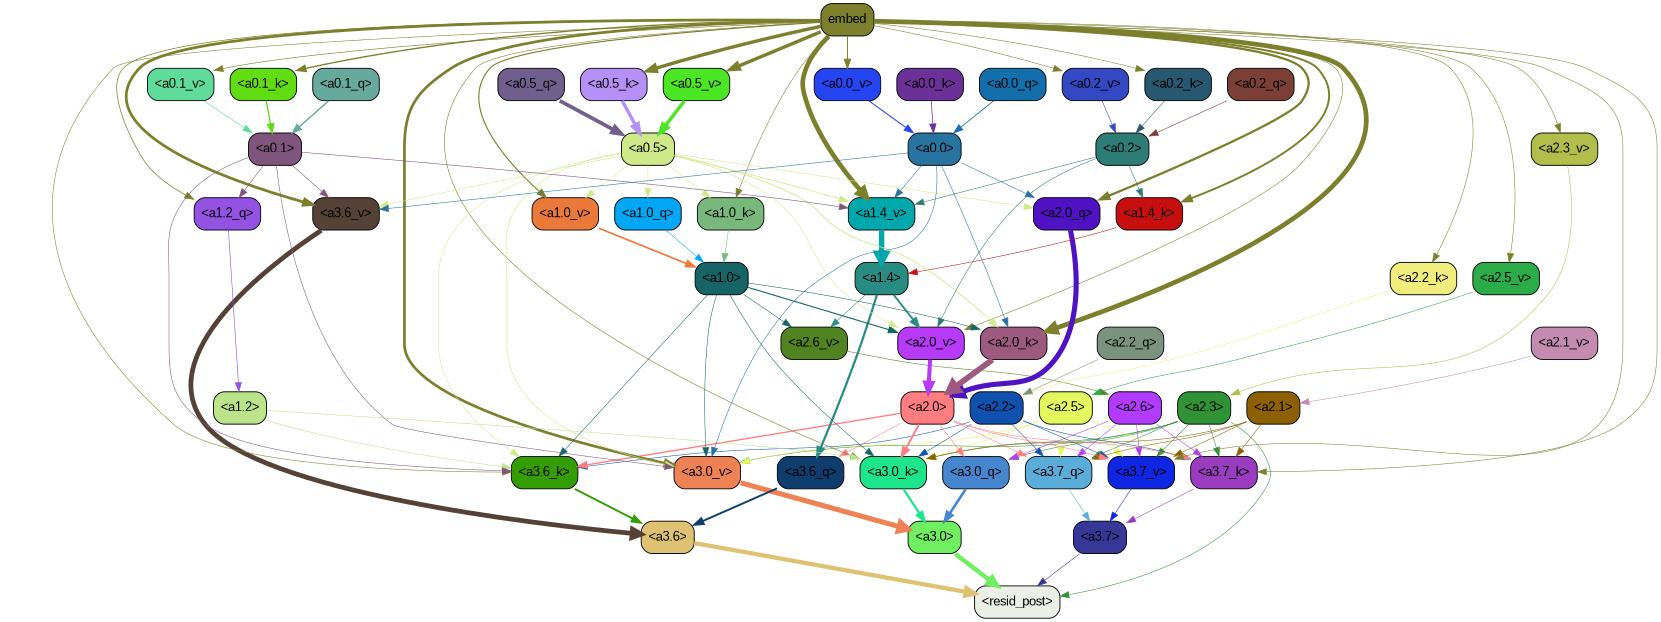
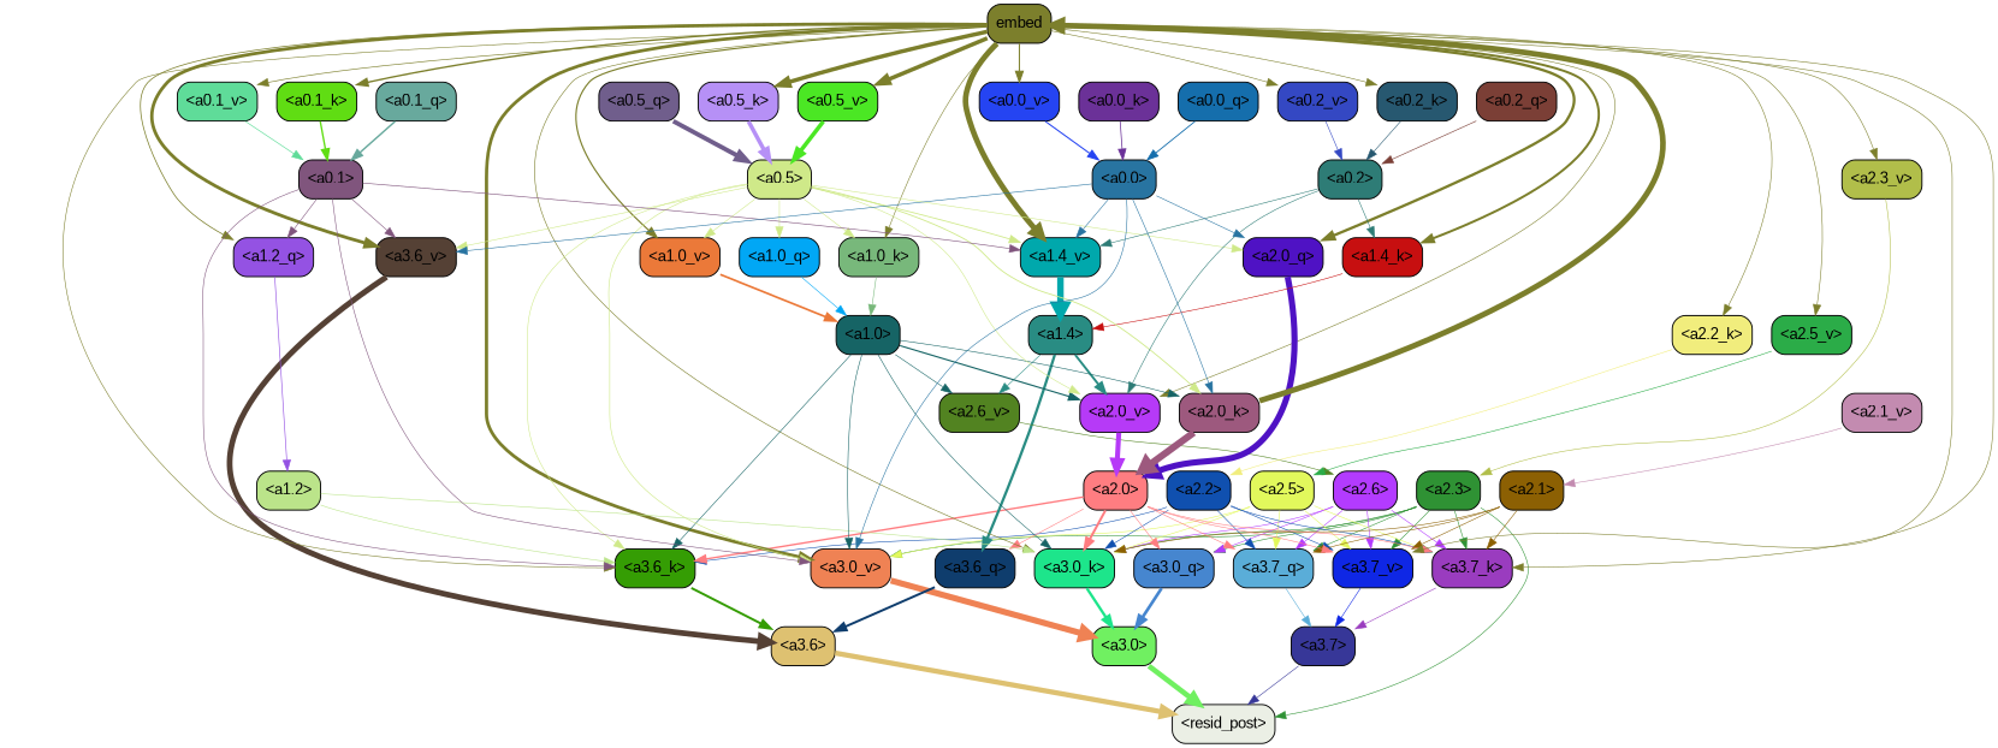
  strict digraph {
    fontname="Liberation Sans"
    splines=true
    node [color=black fontname="Liberation Sans" shape=box style="filled, rounded"]
    edge [color="#7c7f2c" fontname="Liberation Sans" penwidth=0.6]
    "<a3.7>" [fillcolor="#373798"]
    "<resid_post>" [fillcolor="#ebefe5"]
    "<a3.6>" [fillcolor="#dec171"]
    "<a3.0>" [fillcolor="#70f061"]
    "<a2.3>" [fillcolor="#2f9234"]
    "<a3.7_q>" [fillcolor="#5aadd8"]
    "<a3.0_q>" [fillcolor="#4686cf"]
    "<a3.7_k>" [fillcolor="#9a3cbf"]
    "<a3.0_k>" [fillcolor="#1de58b"]
    "<a3.7_v>" [fillcolor="#0f27e5"]
    "<a3.0_v>" [fillcolor="#ef8254"]
    "<a3.6_q>" [fillcolor="#0f3d6d"]
    "<a3.6_k>" [fillcolor="#359d04"]
    "<a3.6_v>" [fillcolor="#554135"]
    "<a2.6>" [fillcolor="#b33bff"]
    "<a2.5>" [fillcolor="#e2f85c"]
    "<a2.2>" [fillcolor="#1050af"]
    "<a2.1>" [fillcolor="#8c6003"]
    "<a2.0>" [fillcolor="#ff7d81"]
    "<a1.4>" [fillcolor="#298c83"]
    "<a2.6_v>" [fillcolor="#528321"]
    "<a2.0_v>" [fillcolor="#b63af7"]
    embed [fillcolor="#7c7f2c"]
    "<a2.0_q>" [fillcolor="#4f12c4"]
    "<a2.2_k>" [fillcolor="#f1ed7d"]
    "<a2.0_k>" [fillcolor="#9d597e"]
    "<a2.5_v>" [fillcolor="#2bac48"]
    "<a2.3_v>" [fillcolor="#b1be4a"]
    "<a1.2_q>" [fillcolor="#9452e3"]
    "<a1.4_k>" [fillcolor="#c70f10"]
    "<a1.0_k>" [fillcolor="#78b87b"]
    "<a1.4_v>" [fillcolor="#00a8ac"]
    "<a1.0_v>" [fillcolor="#eb7939"]
    "<a0.5_k>" [fillcolor="#b690f6"]
    "<a0.2_k>" [fillcolor="#275870"]
    "<a0.1_k>" [fillcolor="#60dd13"]
    "<a0.5_v>" [fillcolor="#4be724"]
    "<a0.2_v>" [fillcolor="#3448c3"]
    "<a0.1_v>" [fillcolor="#5fdc99"]
    "<a0.0_v>" [fillcolor="#2544f2"]
    "<a1.2>" [fillcolor="#bbe48a"]
    "<a1.0>" [fillcolor="#166465"]
    "<a0.5>" [fillcolor="#cfe989"]
    "<a0.2>" [fillcolor="#2e7c76"]
    "<a0.1>" [fillcolor="#80557d"]
    "<a0.0>" [fillcolor="#2874a1"]
    "<a1.0_q>" [fillcolor="#01a7f5"]
-   "<a2.2_q>" [fillcolor="#7a927e"]
    "<a2.1_v>" [fillcolor="#c38bb0"]
    "<a0.5_q>" [fillcolor="#705e8c"]
    "<a0.2_q>" [fillcolor="#7b3f36"]
    "<a0.1_q>" [fillcolor="#68a99d"]
    "<a0.0_q>" [fillcolor="#156eac"]
    "<a0.0_k>" [fillcolor="#6b3198"]
    "<a3.7>" -> "<resid_post>" [color="#373798"]
    "<a3.6>" -> "<resid_post>" [color="#dec171" penwidth=4.7534414529800415]
    "<a3.0>" -> "<resid_post>" [color="#70f061" penwidth=4.898576855659485]
    "<a2.3>" -> "<resid_post>" [color="#2f9234"]
    "<a2.3>" -> "<a3.7_q>" [color="#2f9234"]
    "<a2.3>" -> "<a3.0_q>" [color="#2f9234"]
    "<a2.3>" -> "<a3.7_k>" [color="#2f9234"]
    "<a2.3>" -> "<a3.0_k>" [color="#2f9234"]
    "<a2.3>" -> "<a3.7_v>" [color="#2f9234"]
    "<a2.3>" -> "<a3.0_v>" [color="#2f9234"]
    "<a3.7_q>" -> "<a3.7>" [color="#5aadd8"]
    "<a3.0_q>" -> "<a3.0>" [color="#4686cf" penwidth=2.870753765106201]
    "<a3.7_k>" -> "<a3.7>" [color="#9a3cbf"]
    "<a3.0_k>" -> "<a3.0>" [color="#1de58b" penwidth=2.520303964614868]
    "<a3.7_v>" -> "<a3.7>" [color="#0f27e5"]
    "<a3.0_v>" -> "<a3.0>" [color="#ef8254" penwidth=5.680712580680847]
    "<a3.6_q>" -> "<a3.6>" [color="#0f3d6d" penwidth=2.160832464694977]
    "<a3.6_k>" -> "<a3.6>" [color="#359d04" penwidth=2.13908451795578]
    "<a3.6_v>" -> "<a3.6>" [color="#554135" penwidth=5.297133803367615]
    "<a2.6>" -> "<a3.7_q>" [color="#b33bff"]
    "<a2.6>" -> "<a3.0_q>" [color="#b33bff"]
    "<a2.6>" -> "<a3.7_k>" [color="#b33bff"]
+   "<a2.6>" -> "<a3.0_k>" [color="#b33bff"]
    "<a2.6>" -> "<a3.7_v>" [color="#b33bff"]
    "<a2.5>" -> "<a3.7_q>" [color="#e2f85c"]
    "<a2.5>" -> "<a3.7_k>" [color="#e2f85c"]
    "<a2.5>" -> "<a3.0_k>" [color="#e2f85c"]
    "<a2.5>" -> "<a3.7_v>" [color="#e2f85c"]
    "<a2.5>" -> "<a3.0_v>" [color="#e2f85c"]
    "<a2.2>" -> "<a3.7_q>" [color="#1050af"]
    "<a2.2>" -> "<a3.7_k>" [color="#1050af"]
    "<a2.2>" -> "<a3.0_k>" [color="#1050af"]
    "<a2.2>" -> "<a3.7_v>" [color="#1050af"]
    "<a2.2>" -> "<a3.6_k>" [color="#1050af"]
    "<a2.1>" -> "<a3.7_q>" [color="#8c6003"]
    "<a2.1>" -> "<a3.7_k>" [color="#8c6003"]
    "<a2.1>" -> "<a3.0_k>" [color="#8c6003"]
    "<a2.1>" -> "<a3.7_v>" [color="#8c6003"]
    "<a2.0>" -> "<a3.7_q>" [color="#ff7d81"]
    "<a2.0>" -> "<a3.0_q>" [color="#ff7d81"]
    "<a2.0>" -> "<a3.7_k>" [color="#ff7d81"]
    "<a2.0>" -> "<a3.0_k>" [color="#ff7d81" penwidth=2.18752121925354]
    "<a2.0>" -> "<a3.7_v>" [color="#ff7d81"]
    "<a2.0>" -> "<a3.6_q>" [color="#ff7d81"]
    "<a2.0>" -> "<a3.6_k>" [color="#ff7d81" penwidth=1.4957321882247925]
    "<a1.4>" -> "<a3.6_q>" [color="#298c83" penwidth=2.4829938411712646]
    "<a1.4>" -> "<a2.6_v>" [color="#298c83"]
    "<a1.4>" -> "<a2.0_v>" [color="#298c83" penwidth=2.092592429369688]
    "<a2.6_v>" -> "<a2.6>" [color="#528321"]
    "<a2.0_v>" -> "<a2.0>" [color="#b63af7" penwidth=4.5695202350616455]
    embed -> "<a3.7_k>"
    embed -> "<a3.0_k>" [penwidth=0.6394047290086746]
    embed -> "<a3.7_v>"
    embed -> "<a3.0_v>" [penwidth=3.0212591886520386]
    embed -> "<a3.6_k>"
    embed -> "<a3.6_v>" [penwidth=3.067279100418091]
    embed -> "<a2.0_v>"
    embed -> "<a2.0_q>" [penwidth=2.5355080366134644]
    embed -> "<a2.2_k>"
-   embed -> "<a2.0_k>" [penwidth=5.2180726528167725]
+   "<a2.0_k>" -> embed [penwidth=5.2180726528167725]
    embed -> "<a2.5_v>"
    embed -> "<a2.3_v>"
    embed -> "<a1.2_q>" [penwidth=0.8094894886016846]
    embed -> "<a1.4_k>" [penwidth=2.1732678413391113]
    embed -> "<a1.0_k>"
    embed -> "<a1.4_v>" [penwidth=5.162249565124512]
    embed -> "<a1.0_v>" [penwidth=1.26457279920578]
    embed -> "<a0.5_k>" [penwidth=3.7953668534755707]
    embed -> "<a0.2_k>"
    embed -> "<a0.1_k>" [penwidth=1.4836058616638184]
    embed -> "<a0.5_v>" [penwidth=3.8054766058921814]
    embed -> "<a0.2_v>"
    embed -> "<a0.1_v>" [penwidth=0.6855058670043945]
    embed -> "<a0.0_v>" [penwidth=1.1353206634521484]
    "<a2.0_q>" -> "<a2.0>" [color="#4f12c4" penwidth=5.681910276412964]
    "<a2.2_k>" -> "<a2.2>" [color="#f1ed7d"]
    "<a2.0_k>" -> "<a2.0>" [color="#9d597e" penwidth=6.447777509689331]
    "<a2.5_v>" -> "<a2.5>" [color="#2bac48"]
    "<a2.3_v>" -> "<a2.3>" [color="#b1be4a"]
    "<a1.2_q>" -> "<a1.2>" [color="#9452e3" penwidth=0.6769798994064331]
    "<a1.4_k>" -> "<a1.4>" [color="#c70f10"]
    "<a1.0_k>" -> "<a1.0>" [color="#78b87b"]
    "<a1.4_v>" -> "<a1.4>" [color="#00a8ac" penwidth=6.016597509384155]
    "<a1.0_v>" -> "<a1.0>" [color="#eb7939" penwidth=1.8562973737716675]
    "<a0.5_k>" -> "<a0.5>" [color="#b690f6" penwidth=3.7953722774982452]
    "<a0.2_k>" -> "<a0.2>" [color="#275870"]
    "<a0.1_k>" -> "<a0.1>" [color="#60dd13" penwidth=1.483607530593872]
    "<a0.5_v>" -> "<a0.5>" [color="#4be724" penwidth=3.805475652217865]
    "<a0.2_v>" -> "<a0.2>" [color="#3448c3"]
    "<a0.1_v>" -> "<a0.1>" [color="#5fdc99" penwidth=0.6855120658874512]
    "<a0.0_v>" -> "<a0.0>" [color="#2544f2" penwidth=1.1353182792663574]
    "<a1.2>" -> "<a3.0_k>" [color="#bbe48a"]
    "<a1.2>" -> "<a3.6_k>" [color="#bbe48a"]
    "<a1.0>" -> "<a3.0_k>" [color="#166465"]
    "<a1.0>" -> "<a3.0_v>" [color="#166465"]
    "<a1.0>" -> "<a3.6_k>" [color="#166465"]
    "<a1.0>" -> "<a2.6_v>" [color="#166465"]
    "<a1.0>" -> "<a2.0_v>" [color="#166465" penwidth=1.2132605910301208]
    "<a1.0>" -> "<a2.0_k>" [color="#166465"]
    "<a0.5>" -> "<a3.0_v>" [color="#cfe989" penwidth=0.648682102560997]
    "<a0.5>" -> "<a3.6_k>" [color="#cfe989"]
    "<a0.5>" -> "<a3.6_v>" [color="#cfe989"]
    "<a0.5>" -> "<a2.0_v>" [color="#cfe989"]
    "<a0.5>" -> "<a2.0_q>" [color="#cfe989"]
    "<a0.5>" -> "<a2.0_k>" [color="#cfe989" penwidth=0.9236047863960266]
    "<a0.5>" -> "<a1.0_k>" [color="#cfe989"]
    "<a0.5>" -> "<a1.4_v>" [color="#cfe989" penwidth=0.8783596754074097]
    "<a0.5>" -> "<a1.0_v>" [color="#cfe989"]
    "<a0.5>" -> "<a1.0_q>" [color="#cfe989"]
    "<a0.2>" -> "<a2.0_v>" [color="#2e7c76"]
    "<a0.2>" -> "<a1.4_k>" [color="#2e7c76"]
    "<a0.2>" -> "<a1.4_v>" [color="#2e7c76"]
    "<a0.1>" -> "<a3.0_v>" [color="#80557d"]
    "<a0.1>" -> "<a3.6_k>" [color="#80557d"]
    "<a0.1>" -> "<a3.6_v>" [color="#80557d"]
    "<a0.1>" -> "<a1.2_q>" [color="#80557d"]
    "<a0.1>" -> "<a1.4_v>" [color="#80557d" penwidth=0.6490728855133057]
    "<a0.0>" -> "<a3.0_v>" [color="#2874a1"]
    "<a0.0>" -> "<a3.6_v>" [color="#2874a1"]
    "<a0.0>" -> "<a2.0_q>" [color="#2874a1"]
    "<a0.0>" -> "<a2.0_k>" [color="#2874a1"]
    "<a0.0>" -> "<a1.4_v>" [color="#2874a1"]
    "<a1.0_q>" -> "<a1.0>" [color="#01a7f5"]
-   "<a2.2_q>" -> "<a2.2>" [color="#7a927e"]
    "<a2.1_v>" -> "<a2.1>" [color="#c38bb0"]
    "<a0.5_q>" -> "<a0.5>" [color="#705e8c" penwidth=4.176325984299183]
    "<a0.2_q>" -> "<a0.2>" [color="#7b3f36" penwidth=0.6484866142272949]
    "<a0.1_q>" -> "<a0.1>" [color="#68a99d" penwidth=1.571044921875]
    "<a0.0_q>" -> "<a0.0>" [color="#156eac" penwidth=0.9426424503326416]
    "<a0.0_k>" -> "<a0.0>" [color="#6b3198" penwidth=0.8216795921325684]
  }
